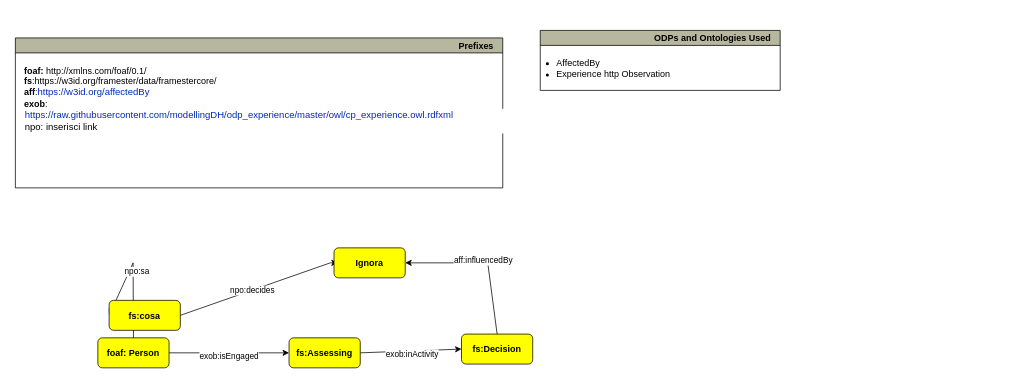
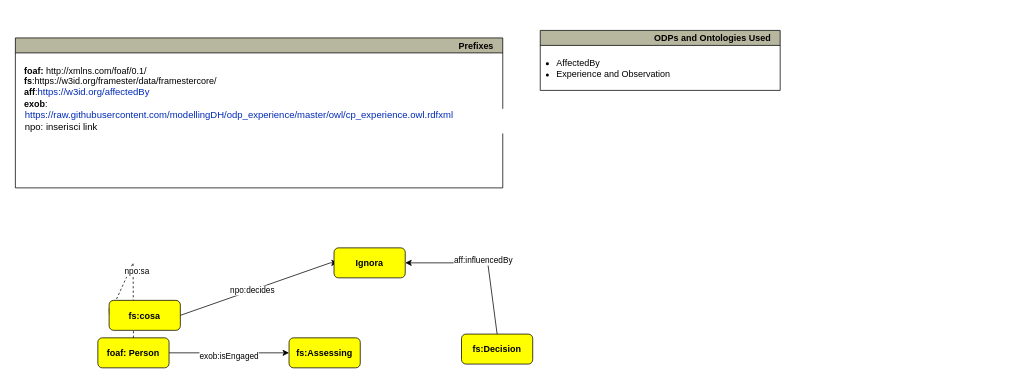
  <mxCell id="0" />
  <mxCell id="1" parent="0" />
  <mxCell id="2" value="Prefixes" style="graphMlID=n0;shape=swimlane;startSize=20;fillColor=#b7b69e;strokeColor=#000000;strokeWidth=1.0;align=right;spacingRight=10;fontStyle=1" parent="1" vertex="1"><mxGeometry x="20" y="50" width="650" height="200" as="geometry"><mxRectangle x="-550" y="110" width="100" height="30" as="alternateBounds" /></mxGeometry></mxCell>
  <mxCell id="3" value="&lt;b style=&quot;border-color: var(--border-color);&quot;&gt;foaf:&amp;nbsp;&lt;/b&gt;&lt;span style=&quot;border-color: var(--border-color); background-color: initial;&quot;&gt;http://xmlns.com/foaf/0.1/&lt;br&gt;&lt;b style=&quot;border-color: var(--border-color);&quot;&gt;fs&lt;/b&gt;:https://w3id.org/framester/data/framestercore/&lt;br&gt;&lt;b&gt;aff&lt;/b&gt;:&lt;a href=&quot;http://ontologydesignpatterns.org/wiki/index.php?title=Special:ClickHandler&amp;amp;link=https://w3id.org/affectedBy&amp;amp;message=OWL%20building%20block&amp;amp;from_page_id=4464&amp;amp;update=&quot; style=&quot;text-decoration-line: none; color: rgb(0, 43, 184); background: none rgb(255, 255, 255); font-family: sans-serif; font-size: 12.7px;&quot;&gt;https://w3id.org/affectedBy&lt;/a&gt;&lt;br&gt;&lt;b&gt;exob&lt;/b&gt;:&lt;br&gt;&lt;table class=&quot;contentOPTemplate&quot; style=&quot;font-size: 12.7px; background-color: white; width: 1336.71px; margin: auto; border-collapse: collapse; font-family: sans-serif;&quot;&gt;&lt;tbody&gt;&lt;tr&gt;&lt;td style=&quot;vertical-align: top; width: 1067.36px;&quot;&gt;&lt;a href=&quot;http://ontologydesignpatterns.org/wiki/index.php?title=Special:ClickHandler&amp;amp;link=https://raw.githubusercontent.com/modellingDH/odp_experience/master/owl/cp_experience.owl.rdfxml&amp;amp;message=OWL%20building%20block&amp;amp;from_page_id=4646&amp;amp;update=&quot; style=&quot;text-decoration-line: none; color: rgb(0, 43, 184); background: none;&quot;&gt;https://raw.githubusercontent.com/modellingDH/odp_experience/master/owl/cp_experience.owl.rdfxml&lt;/a&gt;&lt;br&gt;npo: inserisci link&lt;/td&gt;&lt;/tr&gt;&lt;/tbody&gt;&lt;/table&gt;&amp;nbsp;&lt;br&gt;&lt;/span&gt;" style="text;whiteSpace=wrap;html=1;" parent="2" vertex="1"><mxGeometry x="10" y="30" width="640" height="170" as="geometry" /></mxCell>
  <mxCell id="4" value="ODPs and Ontologies Used" style="graphMlID=n0;shape=swimlane;startSize=20;fillColor=#b7b69e;strokeColor=#000000;strokeWidth=1.0;align=right;spacingRight=10;fontStyle=1" parent="1" vertex="1"><mxGeometry x="720" y="40" width="320" height="80" as="geometry" /></mxCell>
- <mxCell id="5" value="&lt;ul&gt;&lt;li style=&quot;border-color: var(--border-color);&quot;&gt;&lt;span style=&quot;background-color: initial;&quot;&gt;AffectedBy&lt;/span&gt;&lt;br&gt;&lt;/li&gt;&lt;li style=&quot;border-color: var(--border-color);&quot;&gt;Experience http Observation&lt;/li&gt;&lt;/ul&gt;" style="text;html=1;strokeColor=none;fillColor=none;align=left;verticalAlign=middle;whiteSpace=wrap;rounded=0;" parent="4" vertex="1"><mxGeometry x="-20" y="-20" width="270" height="142" as="geometry" /></mxCell>
+ <mxCell id="5" value="&lt;ul&gt;&lt;li style=&quot;border-color: var(--border-color);&quot;&gt;&lt;span style=&quot;background-color: initial;&quot;&gt;AffectedBy&lt;/span&gt;&lt;br&gt;&lt;/li&gt;&lt;li style=&quot;border-color: var(--border-color);&quot;&gt;Experience and Observation&lt;/li&gt;&lt;/ul&gt;" style="text;html=1;strokeColor=none;fillColor=none;align=left;verticalAlign=middle;whiteSpace=wrap;rounded=0;" parent="4" vertex="1"><mxGeometry x="-20" y="-20" width="270" height="142" as="geometry" /></mxCell>
  <mxCell id="6" value="foaf: Person" style="graphMlID=n4;shape=rect;rounded=1;arcsize=30;fillColor=#ffff00;strokeColor=#000000;strokeWidth=1.0;fontStyle=1" parent="1" vertex="1"><mxGeometry x="130" y="450" width="94.97" height="40" as="geometry" /></mxCell>
  <mxCell id="7" value="" style="endArrow=classic;html=1;rounded=0;exitX=1;exitY=0.5;exitDx=0;exitDy=0;entryX=0;entryY=0.5;entryDx=0;entryDy=0;" parent="1" source="6" target="9" edge="1"><mxGeometry width="50" height="50" relative="1" as="geometry"><mxPoint x="500" y="340" as="sourcePoint" /><mxPoint x="430" y="330" as="targetPoint" /></mxGeometry></mxCell>
  <mxCell id="8" value="exob:isEngaged" style="edgeLabel;html=1;align=center;verticalAlign=middle;resizable=0;points=[];" parent="7" connectable="0" vertex="1"><mxGeometry x="0.005" y="-4" relative="1" as="geometry"><mxPoint as="offset" /></mxGeometry></mxCell>
  <mxCell id="9" value="fs:Assessing" style="graphMlID=n4;shape=rect;rounded=1;arcsize=30;fillColor=#ffff00;strokeColor=#000000;strokeWidth=1.0;fontStyle=1" parent="1" vertex="1"><mxGeometry x="385" y="450" width="94.97" height="40" as="geometry" /></mxCell>
- <mxCell id="10" value="" style="endArrow=classic;html=1;rounded=0;exitX=1;exitY=0.5;exitDx=0;exitDy=0;entryX=0;entryY=0.5;entryDx=0;entryDy=0;" parent="1" source="9" target="12" edge="1"><mxGeometry width="50" height="50" relative="1" as="geometry"><mxPoint x="235" y="340" as="sourcePoint" /><mxPoint x="600" y="330" as="targetPoint" /></mxGeometry></mxCell>
- <mxCell id="11" value="exob:inActivity" style="edgeLabel;html=1;align=center;verticalAlign=middle;resizable=0;points=[];" parent="10" connectable="0" vertex="1"><mxGeometry x="0.005" y="-4" relative="1" as="geometry"><mxPoint as="offset" /></mxGeometry></mxCell>
  <mxCell id="12" value="fs:Decision" style="graphMlID=n4;shape=rect;rounded=1;arcsize=30;fillColor=#ffff00;strokeColor=#000000;strokeWidth=1.0;fontStyle=1" parent="1" vertex="1"><mxGeometry x="615" y="445" width="94.97" height="40" as="geometry" /></mxCell>
- <mxCell id="13" value="" style="endArrow=classic;html=1;rounded=0;exitX=0.5;exitY=0;exitDx=0;exitDy=0;entryX=0;entryY=0.5;entryDx=0;entryDy=0;" parent="1" source="6" target="15" edge="1"><mxGeometry width="50" height="50" relative="1" as="geometry"><mxPoint x="280" y="270" as="sourcePoint" /><mxPoint x="290" y="350" as="targetPoint" /><Array as="points"><mxPoint x="177" y="350" /></Array></mxGeometry></mxCell>
+ <mxCell id="13" value="" style="endArrow=classic;html=1;rounded=0;exitX=0.5;exitY=0;exitDx=0;exitDy=0;entryX=0;entryY=0.5;entryDx=0;entryDy=0;dashed=1;" parent="1" source="6" target="15" edge="1"><mxGeometry width="50" height="50" relative="1" as="geometry"><mxPoint x="280" y="270" as="sourcePoint" /><mxPoint x="290" y="350" as="targetPoint" /><Array as="points"><mxPoint x="177" y="350" /></Array></mxGeometry></mxCell>
  <mxCell id="14" value="npo:sa" style="edgeLabel;html=1;align=center;verticalAlign=middle;resizable=0;points=[];" parent="13" connectable="0" vertex="1"><mxGeometry x="-0.01" y="-4" relative="1" as="geometry"><mxPoint as="offset" /></mxGeometry></mxCell>
  <mxCell id="15" value="fs:cosa" style="graphMlID=n4;shape=rect;rounded=1;arcsize=30;fillColor=#ffff00;strokeColor=#000000;strokeWidth=1.0;fontStyle=1" parent="1" vertex="1"><mxGeometry x="145.03" y="400" width="94.97" height="40" as="geometry" /></mxCell>
  <mxCell id="16" value="" style="endArrow=classic;html=1;rounded=0;exitX=0.5;exitY=0;exitDx=0;exitDy=0;entryX=1;entryY=0.5;entryDx=0;entryDy=0;" parent="1" source="12" target="20" edge="1"><mxGeometry width="50" height="50" relative="1" as="geometry"><mxPoint x="187" y="460" as="sourcePoint" /><mxPoint x="650" y="340" as="targetPoint" /><Array as="points"><mxPoint x="650" y="350" /></Array></mxGeometry></mxCell>
  <mxCell id="17" value="aff:influencedBy" style="edgeLabel;html=1;align=center;verticalAlign=middle;resizable=0;points=[];" parent="16" connectable="0" vertex="1"><mxGeometry x="-0.01" y="-4" relative="1" as="geometry"><mxPoint as="offset" /></mxGeometry></mxCell>
  <mxCell id="18" value="" style="endArrow=classic;html=1;rounded=0;exitX=1;exitY=0.5;exitDx=0;exitDy=0;" parent="1" source="15" edge="1"><mxGeometry width="50" height="50" relative="1" as="geometry"><mxPoint x="187" y="460" as="sourcePoint" /><mxPoint x="450" y="350" as="targetPoint" /><Array as="points"><mxPoint x="440" y="350" /></Array></mxGeometry></mxCell>
  <mxCell id="19" value="npo:decides" style="edgeLabel;html=1;align=center;verticalAlign=middle;resizable=0;points=[];" vertex="1" connectable="0" parent="18"><mxGeometry x="-0.092" relative="1" as="geometry"><mxPoint as="offset" /></mxGeometry></mxCell>
  <mxCell id="20" value="Ignora" style="graphMlID=n4;shape=rect;rounded=1;arcsize=30;fillColor=#ffff00;strokeColor=#000000;strokeWidth=1.0;fontStyle=1" parent="1" vertex="1"><mxGeometry x="444.97" y="330" width="94.97" height="40" as="geometry" /></mxCell>
